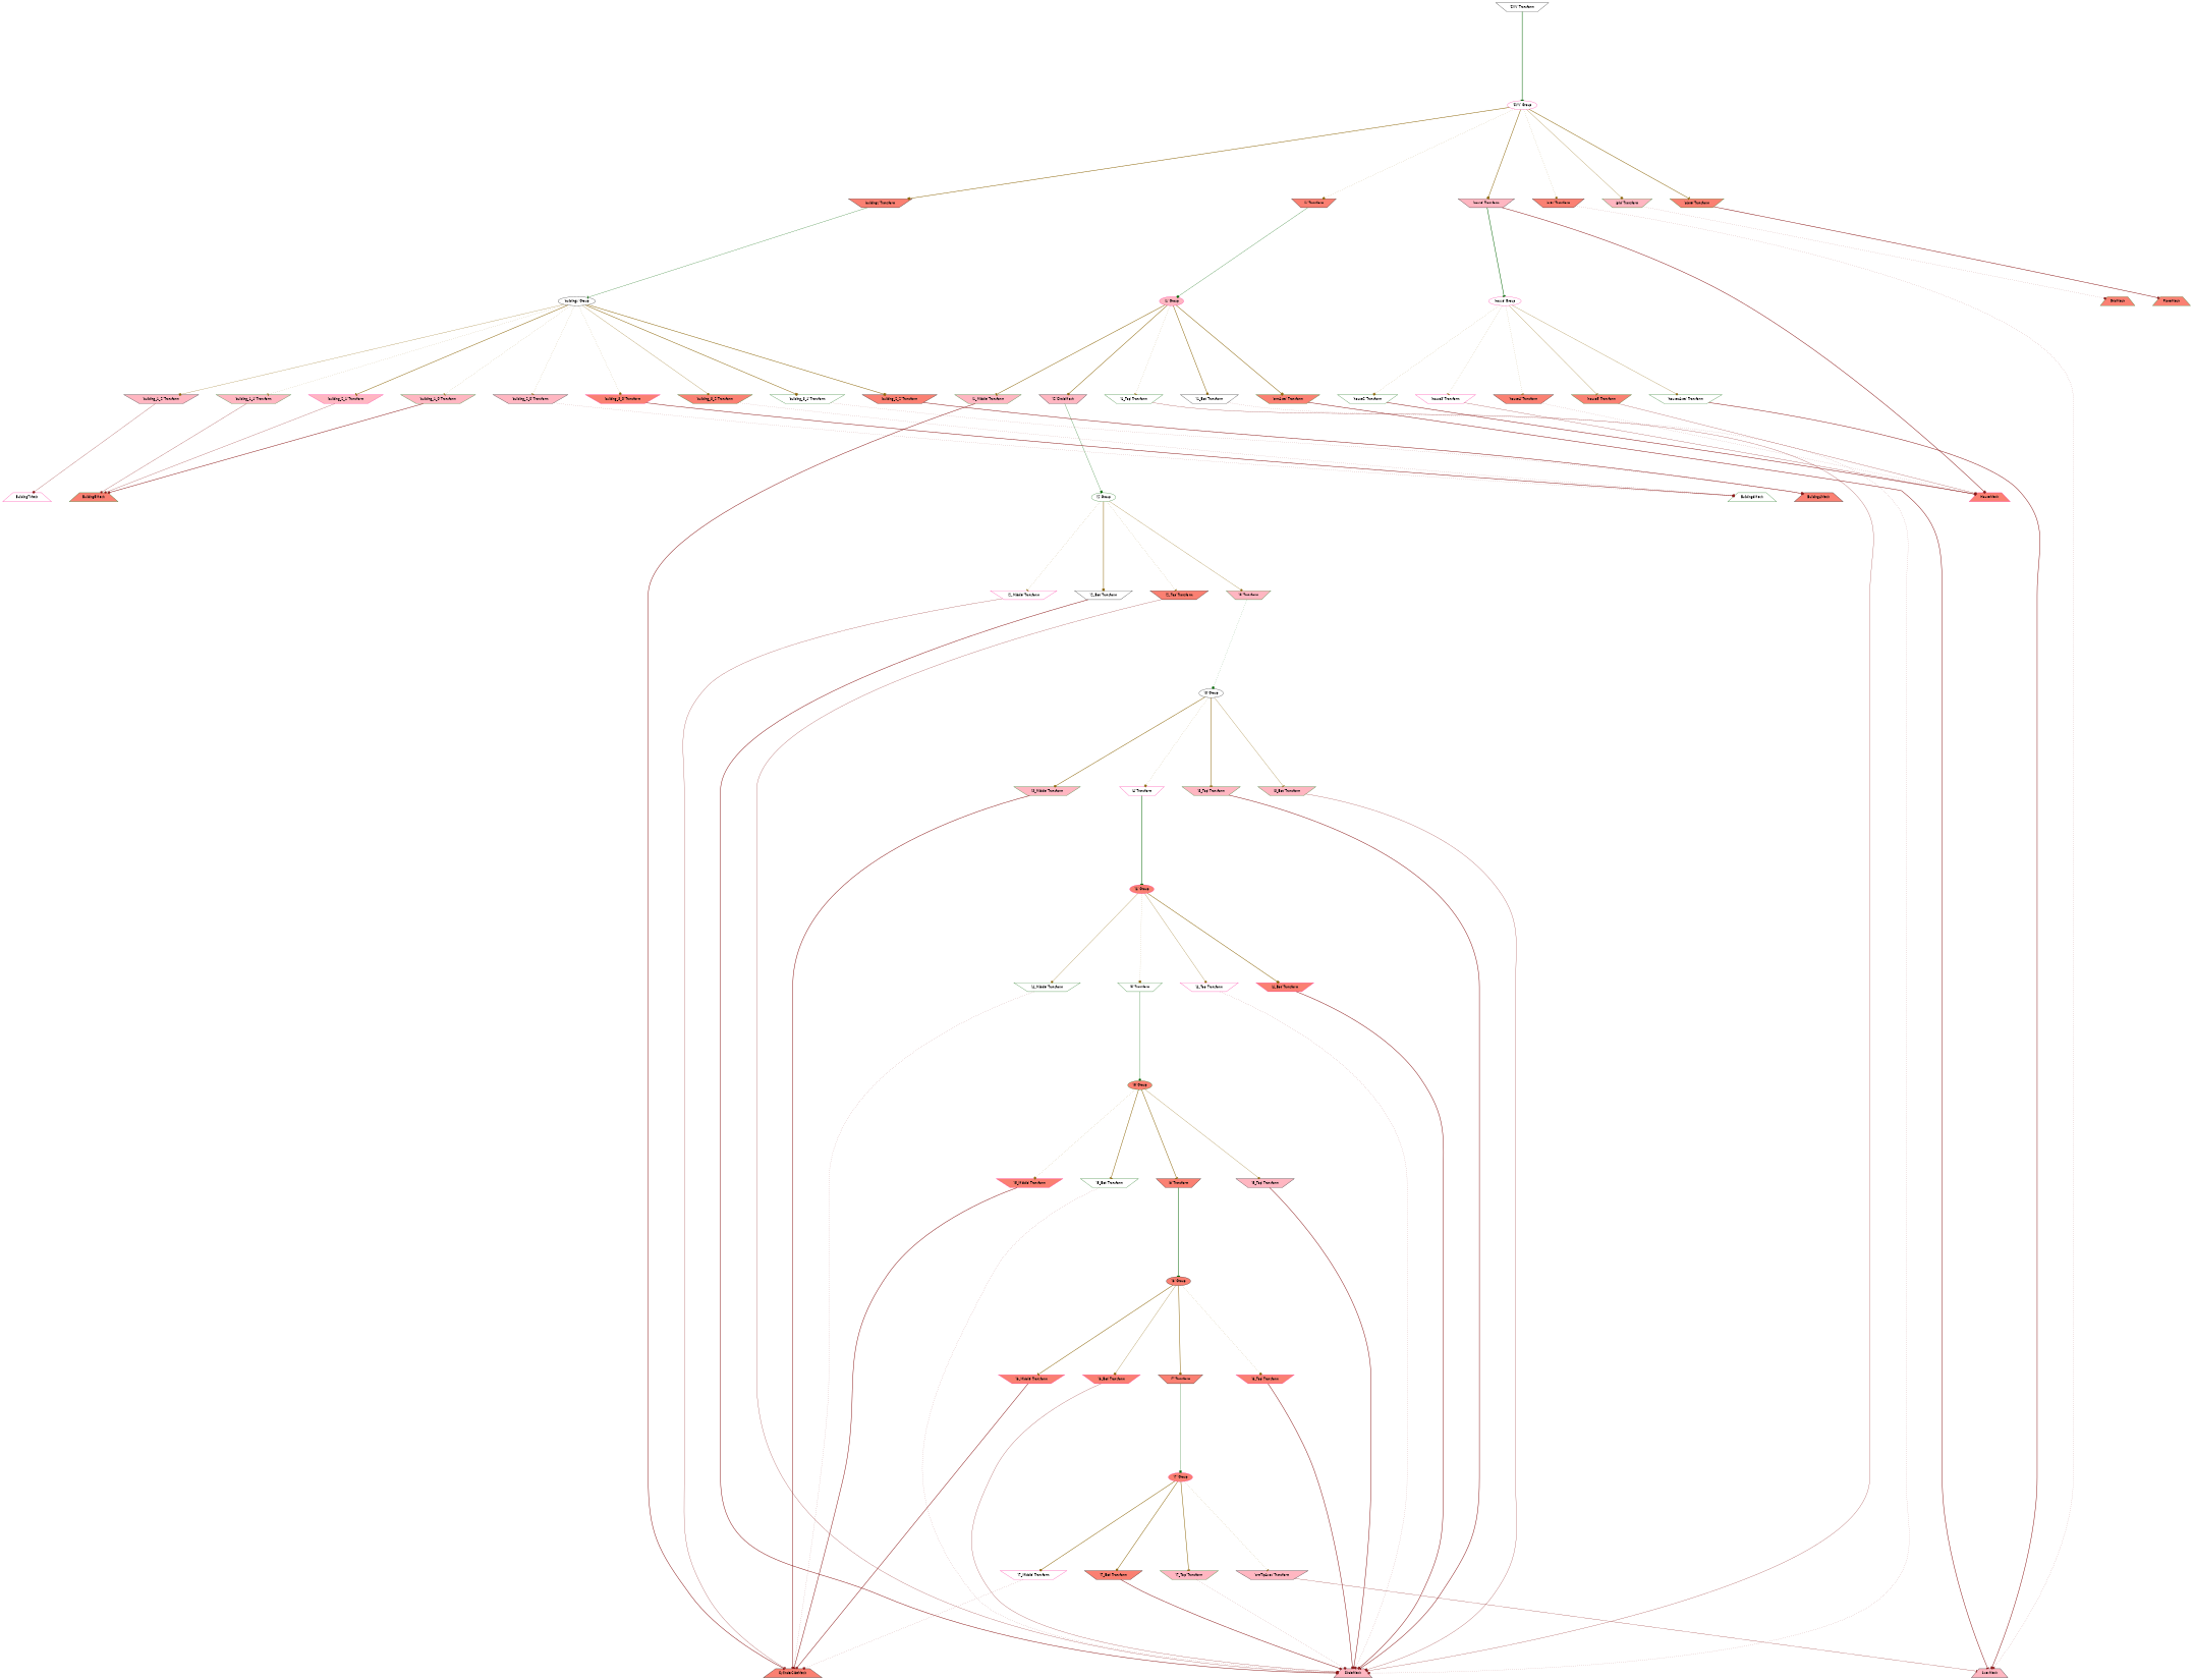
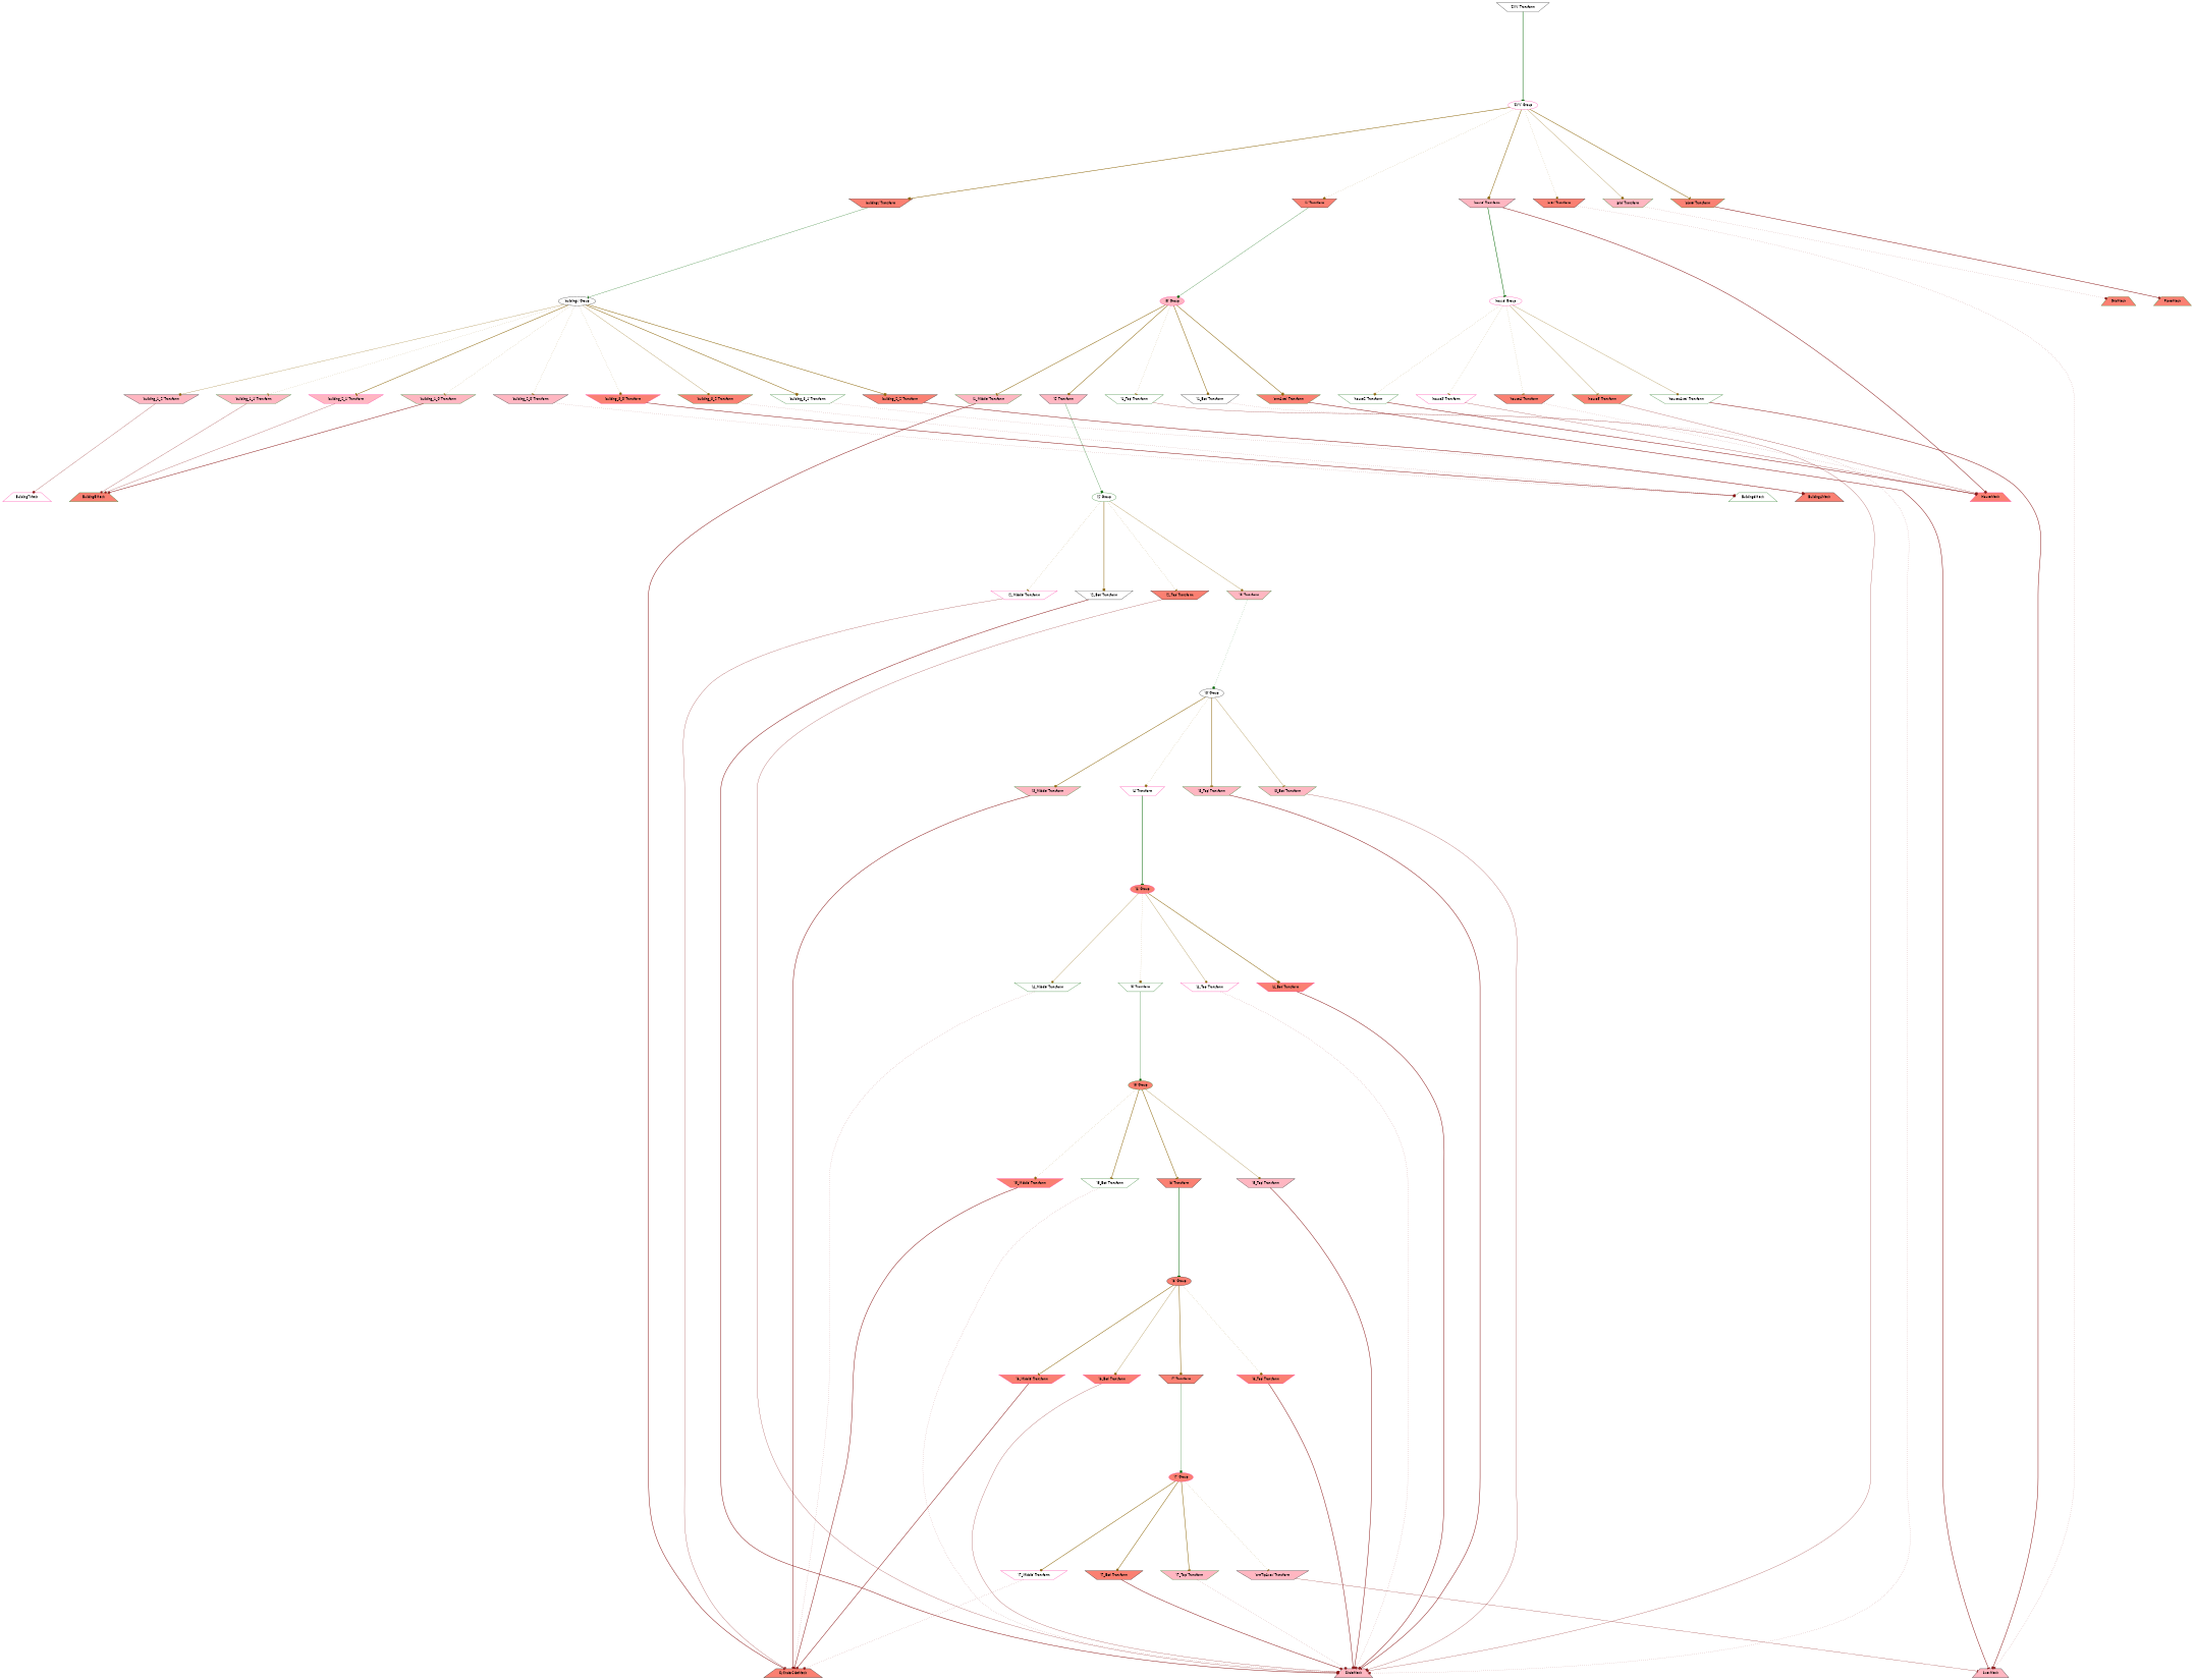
  digraph {
    fontname=Lato
    nodesep=1
    ranksep=5
    node [color=darkgreen fillcolor=salmon fontname=Lato style=filled shape=invtrapezium]
    edge [arrowhead=box color=darkgoldenrod4 fontname=Lato style=bold]
    n1 [color=deeppink label="'l7' Group" shape=""]
    n2 [fillcolor=lightpink label="'l7_Top' Transform"]
    n3 [color=black label="'l7_Bot' Transform"]
    n4 [color=deeppink fillcolor=white label="'l7_Middle' Transform"]
    n5 [color=black fillcolor=lightpink label="'armTipAxes' Transform"]
    n6 [color=black label="'l6' Group" shape=""]
    n7 [color=deeppink label="'l6_Top' Transform"]
    n8 [color=deeppink label="'l6_Bot' Transform"]
    n9 [color=deeppink label="'l6_Middle' Transform"]
    n10 [color=black label="'l7' Transform"]
    n11 [label="'l5' Group" shape=""]
    n12 [color=black fillcolor=lightpink label="'l5_Top' Transform"]
    n13 [fillcolor=white label="'l5_Bot' Transform"]
    n14 [color=deeppink label="'l5_Middle' Transform"]
    n15 [color=black label="'l6' Transform"]
    n16 [color=deeppink label="'l4' Group" shape=""]
    n17 [color=deeppink fillcolor=white label="'l4_Top' Transform"]
    n18 [color=deeppink label="'l4_Bot' Transform"]
    n19 [fillcolor=white label="'l4_Middle' Transform"]
    n20 [fillcolor=white label="'l5' Transform"]
    n21 [color=black fillcolor=white label="'l3' Group" shape=""]
    n22 [fillcolor=lightpink label="'l3_Top' Transform"]
    n23 [fillcolor=lightpink label="'l3_Bot' Transform"]
    n24 [fillcolor=lightpink label="'l3_Middle' Transform"]
    n25 [color=deeppink fillcolor=white label="'l4' Transform"]
    n26 [fillcolor=white label="'l2' Group" shape=""]
    n27 [color=black label="'l2_Top' Transform"]
    n28 [color=black fillcolor=white label="'l2_Bot' Transform"]
    n29 [color=deeppink fillcolor=white label="'l2_Middle' Transform"]
    n30 [fillcolor=lightpink label="'l3' Transform"]
-   n31 [color=deeppink fillcolor=lightpink label="'l1' Group" shape=""]
+   n31 [color=deeppink fillcolor=lightpink label="'l8' Group" shape=""]
    n32 [fillcolor=white label="'l1_Top' Transform"]
    n33 [color=black fillcolor=white label="'l1_Bot' Transform"]
    n34 [fillcolor=lightpink label="'l1_Middle' Transform"]
-   n35 [color=black fillcolor=lightpink label="'l2' CircleMesh"]
+   n35 [color=black fillcolor=lightpink label="'l2' Transform"]
    n36 [label="'armAxes' Transform"]
    n37 [color=deeppink fillcolor=white label="'house' Group" shape=""]
    n38 [fillcolor=white label="'house2' Transform"]
    n39 [color=deeppink fillcolor=white label="'house3' Transform"]
    n40 [color=black label="'house4' Transform"]
    n41 [label="'house5' Transform"]
    n42 [fillcolor=white label="'housesAxes' Transform"]
    n43 [color=black fillcolor=white label="'buildings' Group" shape=""]
    n44 [color=deeppink label="'building_3_0' Transform"]
    n45 [fillcolor=white label="'building_3_1' Transform"]
    n46 [label="'building_3_2' Transform"]
    n47 [color=black fillcolor=lightpink label="'building_2_0' Transform"]
    n48 [color=deeppink fillcolor=lightpink label="'building_2_1' Transform"]
    n49 [color=black label="'building_2_2' Transform"]
    n50 [fillcolor=lightpink label="'building_1_0' Transform"]
    n51 [fillcolor=lightpink label="'building_1_1' Transform"]
    n52 [color=black fillcolor=lightpink label="'building_1_2' Transform"]
    n53 [color=deeppink fillcolor=white label="'CVV' Group" shape=""]
    n54 [color=black label="'l1' Transform"]
    n55 [color=black fillcolor=lightpink label="'house' Transform"]
    n56 [fillcolor=lightpink label="'grid' Transform"]
    n57 [color=black label="'axes' Transform"]
    n58 [label="'plane' Transform"]
    n59 [color=black label="'buildings' Transform"]
    CircleMesh [color=black fillcolor=lightpink shape=trapezium]
    CyllinderSideMesh [color=black shape=trapezium]
    AxesMesh [color=black fillcolor=lightpink shape=trapezium]
    HouseMesh [color=deeppink shape=trapezium]
    Building6Mesh [fillcolor=white shape=trapezium]
    Building4Mesh [color=black shape=trapezium]
    Building5Mesh [shape=trapezium]
    Building7Mesh [color=deeppink fillcolor=white shape=trapezium]
    GridMesh [shape=trapezium]
    PlaneMesh [shape=trapezium]
    n70 [color=black fillcolor=white label="'CVV' Transform"]
    subgraph cluster_1 {
      style=invis
      n53
      n54
      n55
      n56
      n57
      n58
      n59
      subgraph cluster_2 {
        style=invis
        n31
        n32
        n33
        n34
        n35
        n36
        subgraph cluster_3 {
          style=invis
          n26
          n27
          n28
          n29
          n30
          subgraph cluster_4 {
            style=invis
            n21
            n22
            n23
            n24
            n25
            subgraph cluster_5 {
              style=invis
              n16
              n17
              n18
              n19
              n20
              subgraph cluster_6 {
                style=invis
                n11
                n12
                n13
                n14
                n15
                subgraph cluster_7 {
                  style=invis
                  n6
                  n7
                  n8
                  n9
                  n10
                  subgraph cluster_8 {
                    style=invis
                    n1
                    n2
                    n3
                    n4
                    n5
                  }
                }
              }
            }
          }
        }
      }
      subgraph cluster_9 {
        style=invis
        n37
        n38
        n39
        n40
        n41
        n42
      }
      subgraph cluster_10 {
        style=invis
        n43
        n44
        n45
        n46
        n47
        n48
        n49
        n50
        n51
        n52
      }
    }
    n1 -> n2 [arrowhead=tee]
    n1 -> n3 [arrowhead=dot]
    n1 -> n4 [arrowhead=dot]
    n1 -> n5 [arrowhead=tee style=dotted]
    n2 -> CircleMesh [color=firebrick4 style=dotted]
    n3 -> CircleMesh [arrowhead=dot color=firebrick4]
    n4 -> CyllinderSideMesh [color=firebrick4 style=dotted]
    n5 -> AxesMesh [arrowhead=tee color=firebrick4 style=solid]
    n6 -> n7 [style=dotted]
    n6 -> n8 [style=solid]
    n6 -> n9 [arrowhead=tee]
    n6 -> n10 [arrowhead=dot]
    n7 -> CircleMesh [color=firebrick4]
    n8 -> CircleMesh [color=firebrick4 style=solid]
    n9 -> CyllinderSideMesh [arrowhead=dot color=firebrick4]
    n10 -> n1 [color=darkgreen style=solid]
    n11 -> n12 [arrowhead=dot style=solid]
    n11 -> n13 [arrowhead=tee]
    n11 -> n14 [style=dotted]
    n11 -> n15 [arrowhead=tee]
    n12 -> CircleMesh [arrowhead=dot color=firebrick4]
    n13 -> CircleMesh [arrowhead=dot color=firebrick4 style=dotted]
    n14 -> CyllinderSideMesh [arrowhead=tee color=firebrick4]
    n15 -> n6 [arrowhead=tee color=darkgreen]
    n16 -> n17 [arrowhead=dot style=solid]
    n16 -> n18
    n16 -> n19 [arrowhead=dot style=solid]
    n16 -> n20 [style=dotted]
    n17 -> CircleMesh [color=firebrick4 style=dotted]
    n18 -> CircleMesh [color=firebrick4]
    n19 -> CyllinderSideMesh [arrowhead=dot color=firebrick4 style=dotted]
    n20 -> n11 [arrowhead=dot color=darkgreen style=solid]
    n21 -> n22 [arrowhead=tee]
    n21 -> n23 [arrowhead=tee style=solid]
    n21 -> n24 [arrowhead=dot]
    n21 -> n25 [style=dotted]
    n22 -> CircleMesh [arrowhead=tee color=firebrick4]
    n23 -> CircleMesh [color=firebrick4 style=solid]
    n24 -> CyllinderSideMesh [arrowhead=dot color=firebrick4]
    n25 -> n16 [arrowhead=tee color=darkgreen]
    n26 -> n27 [arrowhead=tee style=dotted]
    n26 -> n28
    n26 -> n29 [arrowhead=tee style=dotted]
    n26 -> n30 [arrowhead=dot style=solid]
    n27 -> CircleMesh [color=firebrick4 style=solid]
    n28 -> CircleMesh [color=firebrick4]
    n29 -> CyllinderSideMesh [arrowhead=tee color=firebrick4 style=solid]
    n30 -> n21 [color=darkgreen style=dotted]
    n31 -> n32 [arrowhead=tee style=dotted]
    n31 -> n33 [arrowhead=dot]
    n31 -> n34 [arrowhead=tee]
    n31 -> n35 [arrowhead=dot]
    n31 -> n36
    n32 -> CircleMesh [arrowhead=dot color=firebrick4 style=solid]
    n33 -> CircleMesh [color=firebrick4 style=dotted]
    n34 -> CyllinderSideMesh [arrowhead=tee color=firebrick4]
    n35 -> n26 [color=darkgreen style=solid]
    n36 -> AxesMesh [arrowhead=tee color=firebrick4]
    n37 -> n38 [style=dotted]
    n37 -> n39 [arrowhead=tee style=dotted]
    n37 -> n40 [arrowhead=tee style=dotted]
    n37 -> n41 [arrowhead=tee style=solid]
    n37 -> n42 [arrowhead=dot style=solid]
    n38 -> HouseMesh [arrowhead=dot color=firebrick4]
    n39 -> HouseMesh [arrowhead=tee color=firebrick4 style=solid]
    n40 -> HouseMesh [color=firebrick4 style=dotted]
    n41 -> HouseMesh [color=firebrick4 style=solid]
    n42 -> AxesMesh [color=firebrick4]
    n43 -> n44 [style=dotted]
    n43 -> n45
    n43 -> n46 [arrowhead=dot style=solid]
    n43 -> n47 [arrowhead=tee style=dotted]
    n43 -> n48 [arrowhead=tee]
    n43 -> n49
    n43 -> n50 [arrowhead=tee style=dotted]
    n43 -> n51 [arrowhead=tee style=dotted]
    n43 -> n52 [style=solid]
    n44 -> Building6Mesh [arrowhead=tee color=firebrick4]
    n45 -> Building4Mesh [color=firebrick4 style=dotted]
    n46 -> Building6Mesh [arrowhead=dot color=firebrick4 style=dotted]
    n47 -> Building6Mesh [color=firebrick4 style=dotted]
    n48 -> Building5Mesh [arrowhead=dot color=firebrick4 style=solid]
    n49 -> Building4Mesh [color=firebrick4]
    n50 -> Building5Mesh [arrowhead=dot color=firebrick4]
    n51 -> Building5Mesh [arrowhead=dot color=firebrick4 style=solid]
    n52 -> Building7Mesh [color=firebrick4 style=solid]
    n53 -> n54 [style=dotted]
    n53 -> n55
    n53 -> n56 [style=solid]
    n53 -> n57 [arrowhead=dot style=dotted]
    n53 -> n58 [arrowhead=tee]
    n53 -> n59
    n54 -> n31 [color=darkgreen style=solid]
    n55 -> n37 [arrowhead=tee color=darkgreen]
    n55 -> HouseMesh [color=firebrick4]
    n56 -> GridMesh [color=firebrick4 style=dotted]
    n57 -> AxesMesh [arrowhead=dot color=firebrick4 style=dotted]
    n58 -> PlaneMesh [arrowhead=dot color=firebrick4]
    n59 -> n43 [arrowhead=tee color=darkgreen style=solid]
    n70 -> n53 [arrowhead=tee color=darkgreen]
  }
